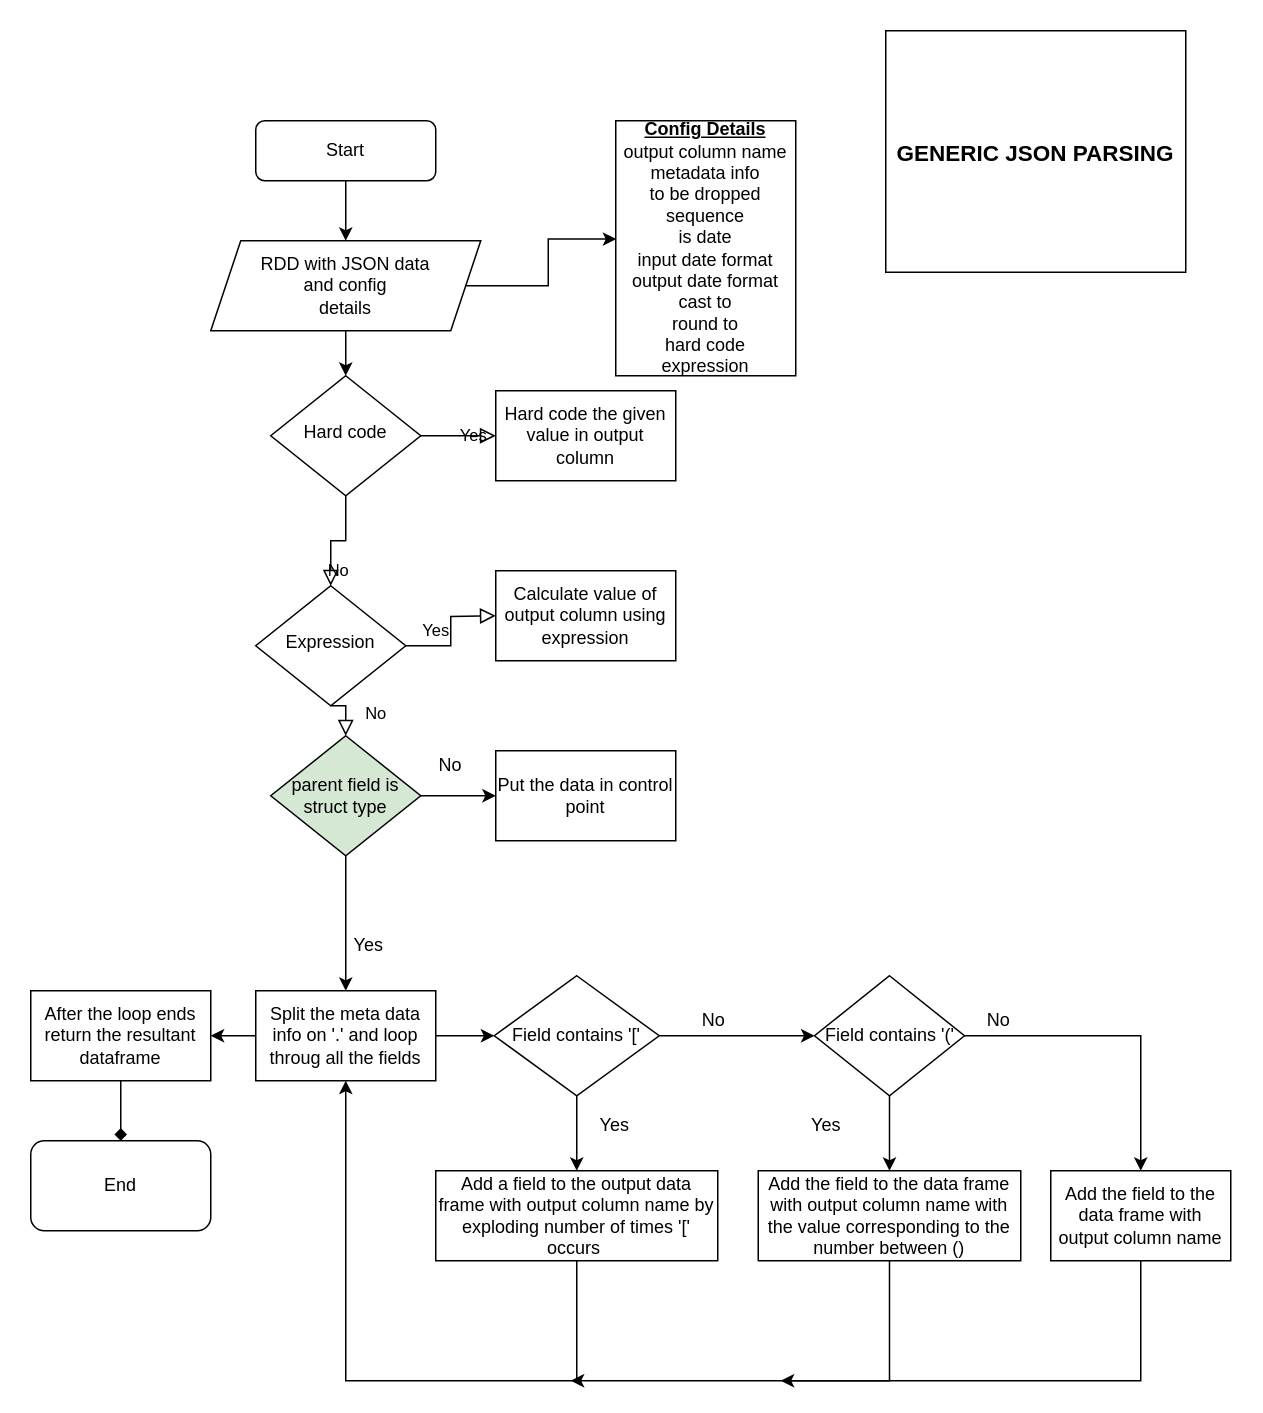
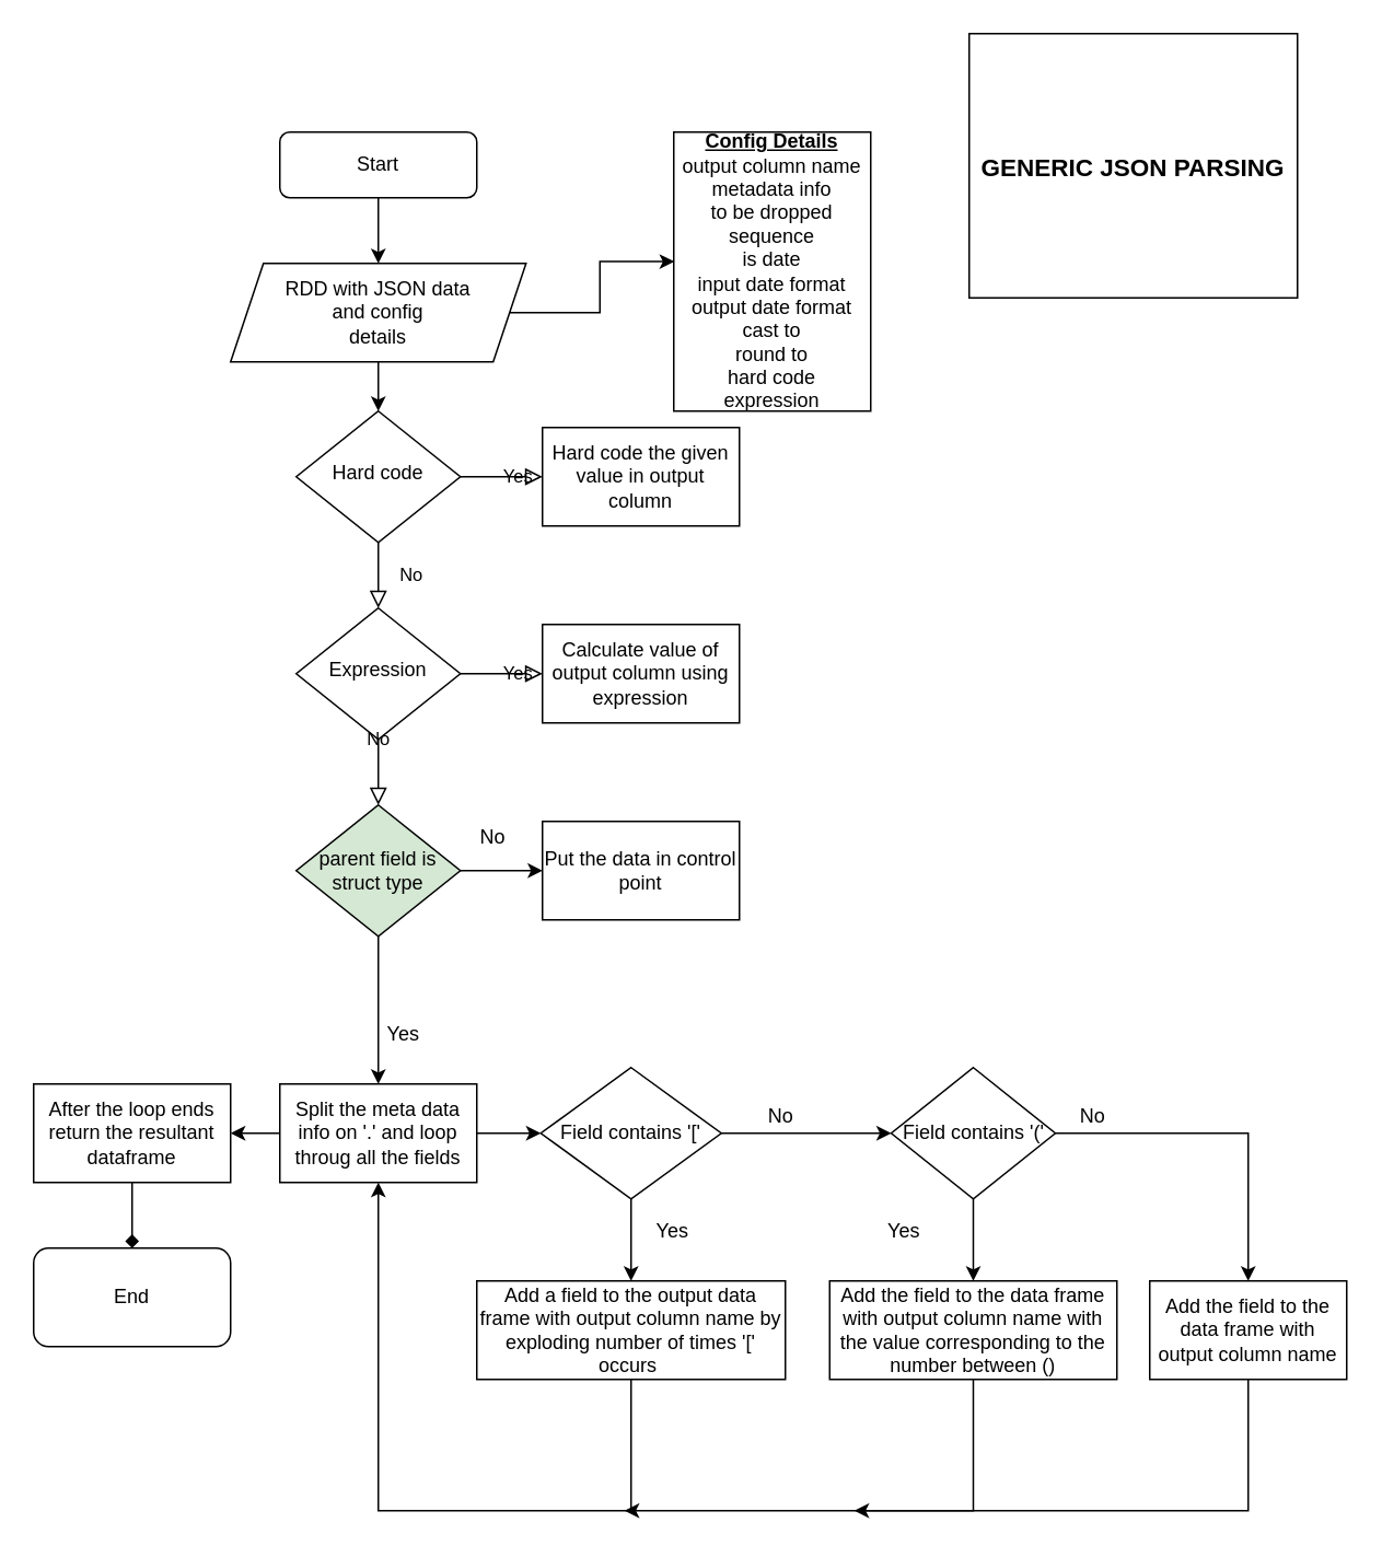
  <mxCell id="0" />
  <mxCell id="1" parent="0" />
  <mxCell id="2" value="" style="edgeStyle=orthogonalEdgeStyle;rounded=0;orthogonalLoop=1;jettySize=auto;html=1;" edge="1" parent="1" source="3" target="11"><mxGeometry relative="1" as="geometry" /></mxCell>
  <mxCell id="3" value="Start" style="rounded=1;whiteSpace=wrap;html=1;fontSize=12;glass=0;strokeWidth=1;shadow=0;" parent="1" vertex="1"><mxGeometry x="170" y="80" width="120" height="40" as="geometry" /></mxCell>
  <mxCell id="4" value="No" style="rounded=0;html=1;jettySize=auto;orthogonalLoop=1;fontSize=11;endArrow=block;endFill=0;endSize=8;strokeWidth=1;shadow=0;labelBackgroundColor=none;edgeStyle=orthogonalEdgeStyle;" parent="1" source="6" target="8" edge="1"><mxGeometry y="20" relative="1" as="geometry"><mxPoint as="offset" /></mxGeometry></mxCell>
  <mxCell id="5" value="Yes" style="edgeStyle=orthogonalEdgeStyle;rounded=0;html=1;jettySize=auto;orthogonalLoop=1;fontSize=11;endArrow=block;endFill=0;endSize=8;strokeWidth=1;shadow=0;labelBackgroundColor=none;" parent="1" source="6" edge="1"><mxGeometry y="10" relative="1" as="geometry"><mxPoint as="offset" /><mxPoint x="330" y="290" as="targetPoint" /></mxGeometry></mxCell>
  <mxCell id="6" value="Hard code" style="rhombus;whiteSpace=wrap;html=1;shadow=0;fontFamily=Helvetica;fontSize=12;align=center;strokeWidth=1;spacing=6;spacingTop=-4;" parent="1" vertex="1"><mxGeometry x="180" y="250" width="100" height="80" as="geometry" /></mxCell>
  <mxCell id="7" value="Yes" style="edgeStyle=orthogonalEdgeStyle;rounded=0;html=1;jettySize=auto;orthogonalLoop=1;fontSize=11;endArrow=block;endFill=0;endSize=8;strokeWidth=1;shadow=0;labelBackgroundColor=none;" parent="1" source="8" edge="1"><mxGeometry y="10" relative="1" as="geometry"><mxPoint as="offset" /><mxPoint x="330" y="410" as="targetPoint" /></mxGeometry></mxCell>
- <mxCell id="8" value="Expression" style="rhombus;whiteSpace=wrap;html=1;shadow=0;fontFamily=Helvetica;fontSize=12;align=center;strokeWidth=1;spacing=6;spacingTop=-4;" parent="1" vertex="1"><mxGeometry x="170" y="390" width="100" height="80" as="geometry" /></mxCell>
+ <mxCell id="8" value="Expression" style="rhombus;whiteSpace=wrap;html=1;shadow=0;fontFamily=Helvetica;fontSize=12;align=center;strokeWidth=1;spacing=6;spacingTop=-4;" parent="1" vertex="1"><mxGeometry x="180" y="370" width="100" height="80" as="geometry" /></mxCell>
  <mxCell id="9" value="" style="edgeStyle=orthogonalEdgeStyle;rounded=0;orthogonalLoop=1;jettySize=auto;html=1;" edge="1" parent="1" source="11" target="6"><mxGeometry relative="1" as="geometry" /></mxCell>
  <mxCell id="10" style="edgeStyle=orthogonalEdgeStyle;rounded=0;orthogonalLoop=1;jettySize=auto;html=1;entryX=0.003;entryY=0.464;entryDx=0;entryDy=0;entryPerimeter=0;" edge="1" parent="1" source="11" target="12"><mxGeometry relative="1" as="geometry" /></mxCell>
  <mxCell id="11" value="RDD with JSON data &lt;br&gt;and config&lt;br&gt;details" style="shape=parallelogram;perimeter=parallelogramPerimeter;whiteSpace=wrap;html=1;fixedSize=1;" vertex="1" parent="1"><mxGeometry x="140" y="160" width="180" height="60" as="geometry" /></mxCell>
  <mxCell id="12" value="&lt;b&gt;&lt;u&gt;Config Details&lt;/u&gt;&lt;/b&gt;&lt;br&gt;output column name&lt;br&gt;metadata info&lt;br&gt;to be dropped&lt;br&gt;sequence&lt;br&gt;is date&lt;br&gt;input date format&lt;br&gt;output date format&lt;br&gt;cast to&lt;br&gt;round to&lt;br&gt;hard code&lt;br&gt;expression" style="whiteSpace=wrap;html=1;" vertex="1" parent="1"><mxGeometry x="410" y="80" width="120" height="170" as="geometry" /></mxCell>
  <mxCell id="13" value="No" style="rounded=0;html=1;jettySize=auto;orthogonalLoop=1;fontSize=11;endArrow=block;endFill=0;endSize=8;strokeWidth=1;shadow=0;labelBackgroundColor=none;edgeStyle=orthogonalEdgeStyle;exitX=0.5;exitY=1;exitDx=0;exitDy=0;" edge="1" parent="1" source="8"><mxGeometry y="20" relative="1" as="geometry"><mxPoint as="offset" /><mxPoint x="240" y="500" as="sourcePoint" /><mxPoint x="230" y="490" as="targetPoint" /></mxGeometry></mxCell>
  <mxCell id="14" style="edgeStyle=orthogonalEdgeStyle;rounded=0;orthogonalLoop=1;jettySize=auto;html=1;exitX=1;exitY=0.5;exitDx=0;exitDy=0;entryX=0;entryY=0.5;entryDx=0;entryDy=0;" edge="1" parent="1" source="16" target="20"><mxGeometry relative="1" as="geometry"><mxPoint x="320" y="530" as="targetPoint" /></mxGeometry></mxCell>
  <mxCell id="15" value="" style="edgeStyle=orthogonalEdgeStyle;rounded=0;orthogonalLoop=1;jettySize=auto;html=1;" edge="1" parent="1" source="16" target="23"><mxGeometry relative="1" as="geometry" /></mxCell>
  <mxCell id="16" value="parent field is struct type" style="rhombus;whiteSpace=wrap;html=1;fillColor=#d5e8d4;" vertex="1" parent="1"><mxGeometry x="180" y="490" width="100" height="80" as="geometry" /></mxCell>
  <mxCell id="17" value="No" style="text;html=1;strokeColor=none;fillColor=none;align=center;verticalAlign=middle;whiteSpace=wrap;rounded=0;" vertex="1" parent="1"><mxGeometry x="280" y="500" width="40" height="20" as="geometry" /></mxCell>
  <mxCell id="18" value="&lt;span&gt;Hard code the given&lt;/span&gt;&lt;br&gt;&lt;span&gt;value in output column&lt;/span&gt;" style="whiteSpace=wrap;html=1;" vertex="1" parent="1"><mxGeometry x="330" y="260" width="120" height="60" as="geometry" /></mxCell>
  <mxCell id="19" value="&lt;span&gt;Calculate value of output column using expression&lt;/span&gt;" style="whiteSpace=wrap;html=1;" vertex="1" parent="1"><mxGeometry x="330" y="380" width="120" height="60" as="geometry" /></mxCell>
  <mxCell id="20" value="Put the data in control point" style="whiteSpace=wrap;html=1;" vertex="1" parent="1"><mxGeometry x="330" y="500" width="120" height="60" as="geometry" /></mxCell>
  <mxCell id="21" value="" style="edgeStyle=orthogonalEdgeStyle;rounded=0;orthogonalLoop=1;jettySize=auto;html=1;" edge="1" parent="1" source="23" target="27"><mxGeometry relative="1" as="geometry" /></mxCell>
  <mxCell id="22" value="" style="edgeStyle=orthogonalEdgeStyle;rounded=0;orthogonalLoop=1;jettySize=auto;html=1;" edge="1" parent="1" source="23" target="42"><mxGeometry relative="1" as="geometry" /></mxCell>
  <mxCell id="23" value="Split the meta data info on '.' and loop throug all the fields" style="whiteSpace=wrap;html=1;" vertex="1" parent="1"><mxGeometry x="170" y="660" width="120" height="60" as="geometry" /></mxCell>
  <mxCell id="24" value="Yes" style="text;html=1;align=center;verticalAlign=middle;resizable=0;points=[];autosize=1;strokeColor=none;" vertex="1" parent="1"><mxGeometry x="230" y="620" width="30" height="20" as="geometry" /></mxCell>
  <mxCell id="25" value="" style="edgeStyle=orthogonalEdgeStyle;rounded=0;orthogonalLoop=1;jettySize=auto;html=1;" edge="1" parent="1" source="27" target="30"><mxGeometry relative="1" as="geometry" /></mxCell>
  <mxCell id="26" value="" style="edgeStyle=orthogonalEdgeStyle;rounded=0;orthogonalLoop=1;jettySize=auto;html=1;" edge="1" parent="1" source="27" target="32"><mxGeometry relative="1" as="geometry" /></mxCell>
  <mxCell id="27" value="Field contains '['" style="rhombus;whiteSpace=wrap;html=1;" vertex="1" parent="1"><mxGeometry x="329" y="650" width="110" height="80" as="geometry" /></mxCell>
  <mxCell id="28" value="" style="edgeStyle=orthogonalEdgeStyle;rounded=0;orthogonalLoop=1;jettySize=auto;html=1;entryX=0.5;entryY=0;entryDx=0;entryDy=0;" edge="1" parent="1" source="30" target="36"><mxGeometry relative="1" as="geometry"><mxPoint x="660" y="690" as="targetPoint" /></mxGeometry></mxCell>
  <mxCell id="29" value="" style="edgeStyle=orthogonalEdgeStyle;rounded=0;orthogonalLoop=1;jettySize=auto;html=1;" edge="1" parent="1" source="30" target="34"><mxGeometry relative="1" as="geometry" /></mxCell>
  <mxCell id="30" value="Field contains '('" style="rhombus;whiteSpace=wrap;html=1;" vertex="1" parent="1"><mxGeometry x="542.5" y="650" width="100" height="80" as="geometry" /></mxCell>
  <mxCell id="31" style="edgeStyle=orthogonalEdgeStyle;rounded=0;orthogonalLoop=1;jettySize=auto;html=1;exitX=0.5;exitY=1;exitDx=0;exitDy=0;entryX=0.5;entryY=1;entryDx=0;entryDy=0;" edge="1" parent="1" source="32" target="23"><mxGeometry relative="1" as="geometry"><mxPoint x="230" y="730" as="targetPoint" /><Array as="points"><mxPoint x="384" y="920" /><mxPoint x="230" y="920" /></Array></mxGeometry></mxCell>
  <mxCell id="32" value="Add a field to the output data frame with output column name by exploding number of times '[' occurs&amp;nbsp;" style="whiteSpace=wrap;html=1;" vertex="1" parent="1"><mxGeometry x="290" y="780" width="188" height="60" as="geometry" /></mxCell>
  <mxCell id="33" style="edgeStyle=orthogonalEdgeStyle;rounded=0;orthogonalLoop=1;jettySize=auto;html=1;exitX=0.5;exitY=1;exitDx=0;exitDy=0;" edge="1" parent="1" source="34"><mxGeometry relative="1" as="geometry"><mxPoint x="380" y="920" as="targetPoint" /><Array as="points"><mxPoint x="593" y="920" /></Array></mxGeometry></mxCell>
  <mxCell id="34" value="&lt;span&gt;Add the field to the data frame with output column name with the value corresponding to the number between ()&lt;/span&gt;" style="whiteSpace=wrap;html=1;" vertex="1" parent="1"><mxGeometry x="505" y="780" width="175" height="60" as="geometry" /></mxCell>
  <mxCell id="35" style="edgeStyle=orthogonalEdgeStyle;rounded=0;orthogonalLoop=1;jettySize=auto;html=1;exitX=0.5;exitY=1;exitDx=0;exitDy=0;" edge="1" parent="1" source="36"><mxGeometry relative="1" as="geometry"><mxPoint x="520" y="920" as="targetPoint" /><Array as="points"><mxPoint x="760" y="920" /></Array></mxGeometry></mxCell>
  <mxCell id="36" value="Add the field to the data frame with output column name" style="whiteSpace=wrap;html=1;" vertex="1" parent="1"><mxGeometry x="700" y="780" width="120" height="60" as="geometry" /></mxCell>
  <mxCell id="37" value="No" style="text;html=1;align=center;verticalAlign=middle;resizable=0;points=[];autosize=1;strokeColor=none;" vertex="1" parent="1"><mxGeometry x="650" y="670" width="30" height="20" as="geometry" /></mxCell>
  <mxCell id="38" value="No" style="text;html=1;align=center;verticalAlign=middle;resizable=0;points=[];autosize=1;strokeColor=none;" vertex="1" parent="1"><mxGeometry x="460" y="670" width="30" height="20" as="geometry" /></mxCell>
  <mxCell id="39" value="Yes" style="text;html=1;align=center;verticalAlign=middle;resizable=0;points=[];autosize=1;strokeColor=none;" vertex="1" parent="1"><mxGeometry x="394" y="740" width="30" height="20" as="geometry" /></mxCell>
  <mxCell id="40" value="Yes" style="text;html=1;align=center;verticalAlign=middle;resizable=0;points=[];autosize=1;strokeColor=none;" vertex="1" parent="1"><mxGeometry x="535" y="740" width="30" height="20" as="geometry" /></mxCell>
  <mxCell id="41" value="" style="edgeStyle=orthogonalEdgeStyle;rounded=0;orthogonalLoop=1;jettySize=auto;html=1;endArrow=diamond;" edge="1" parent="1" source="42" target="43"><mxGeometry relative="1" as="geometry" /></mxCell>
  <mxCell id="42" value="After the loop ends return the resultant dataframe" style="whiteSpace=wrap;html=1;" vertex="1" parent="1"><mxGeometry x="20" y="660" width="120" height="60" as="geometry" /></mxCell>
  <mxCell id="43" value="End" style="rounded=1;whiteSpace=wrap;html=1;" vertex="1" parent="1"><mxGeometry x="20" y="760" width="120" height="60" as="geometry" /></mxCell>
  <mxCell id="44" value="&lt;b&gt;&lt;font style=&quot;font-size: 15px&quot;&gt;GENERIC JSON PARSING&lt;/font&gt;&lt;/b&gt;" style="whiteSpace=wrap;html=1;" vertex="1" parent="1"><mxGeometry x="590" y="20" width="200" height="161" as="geometry" /></mxCell>
